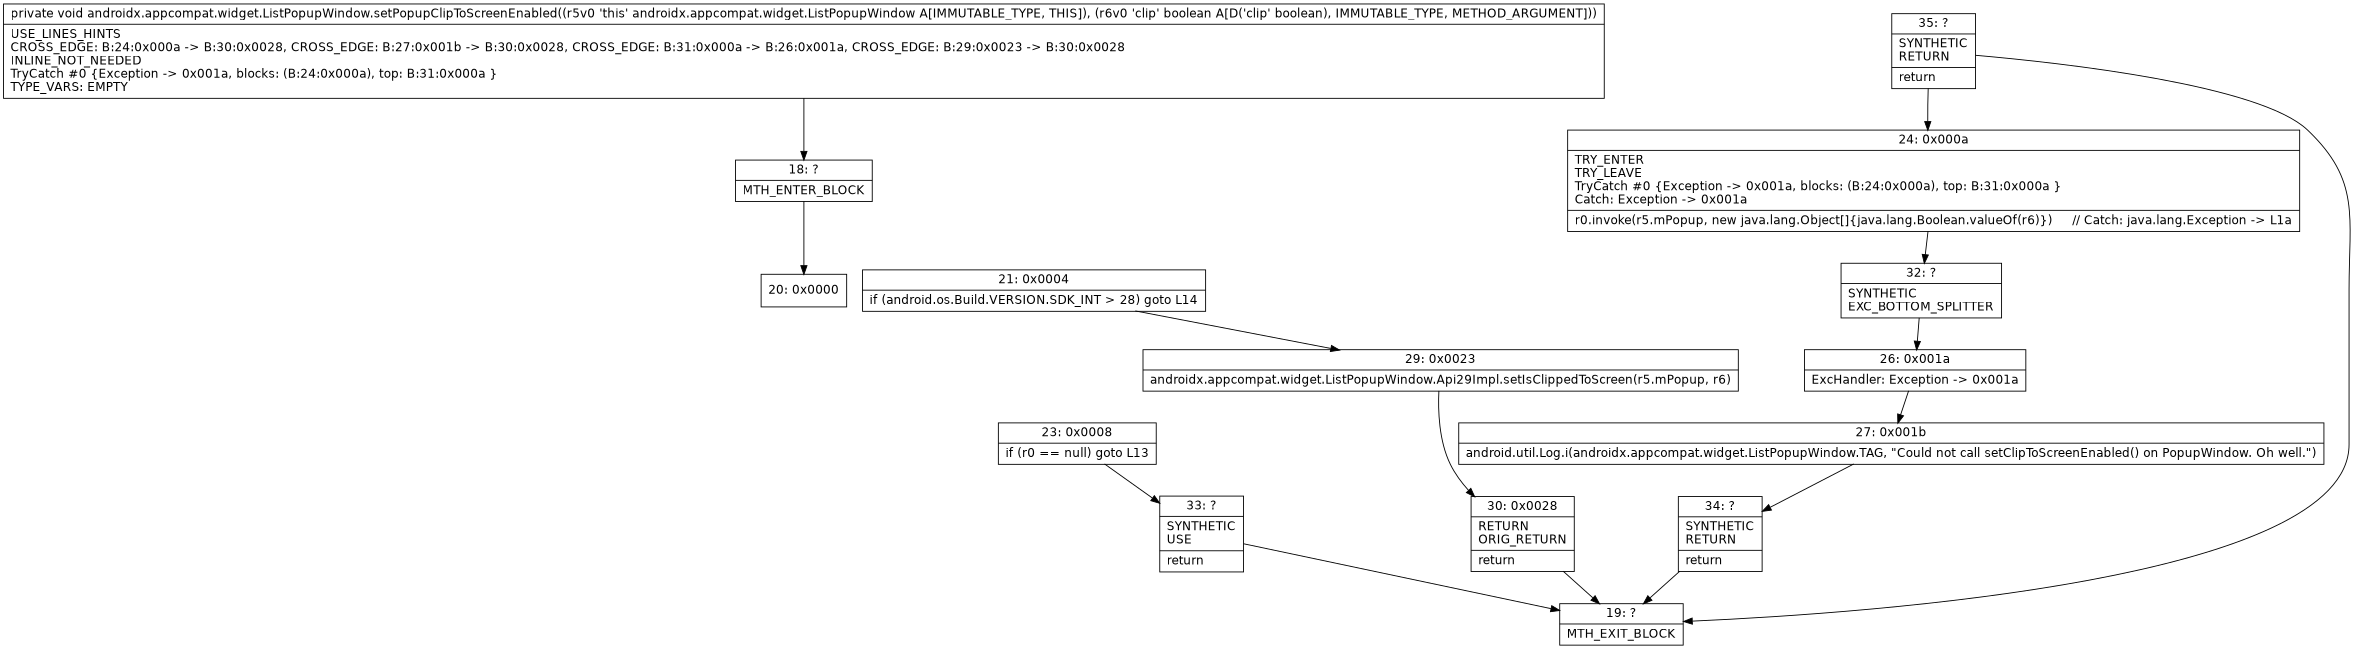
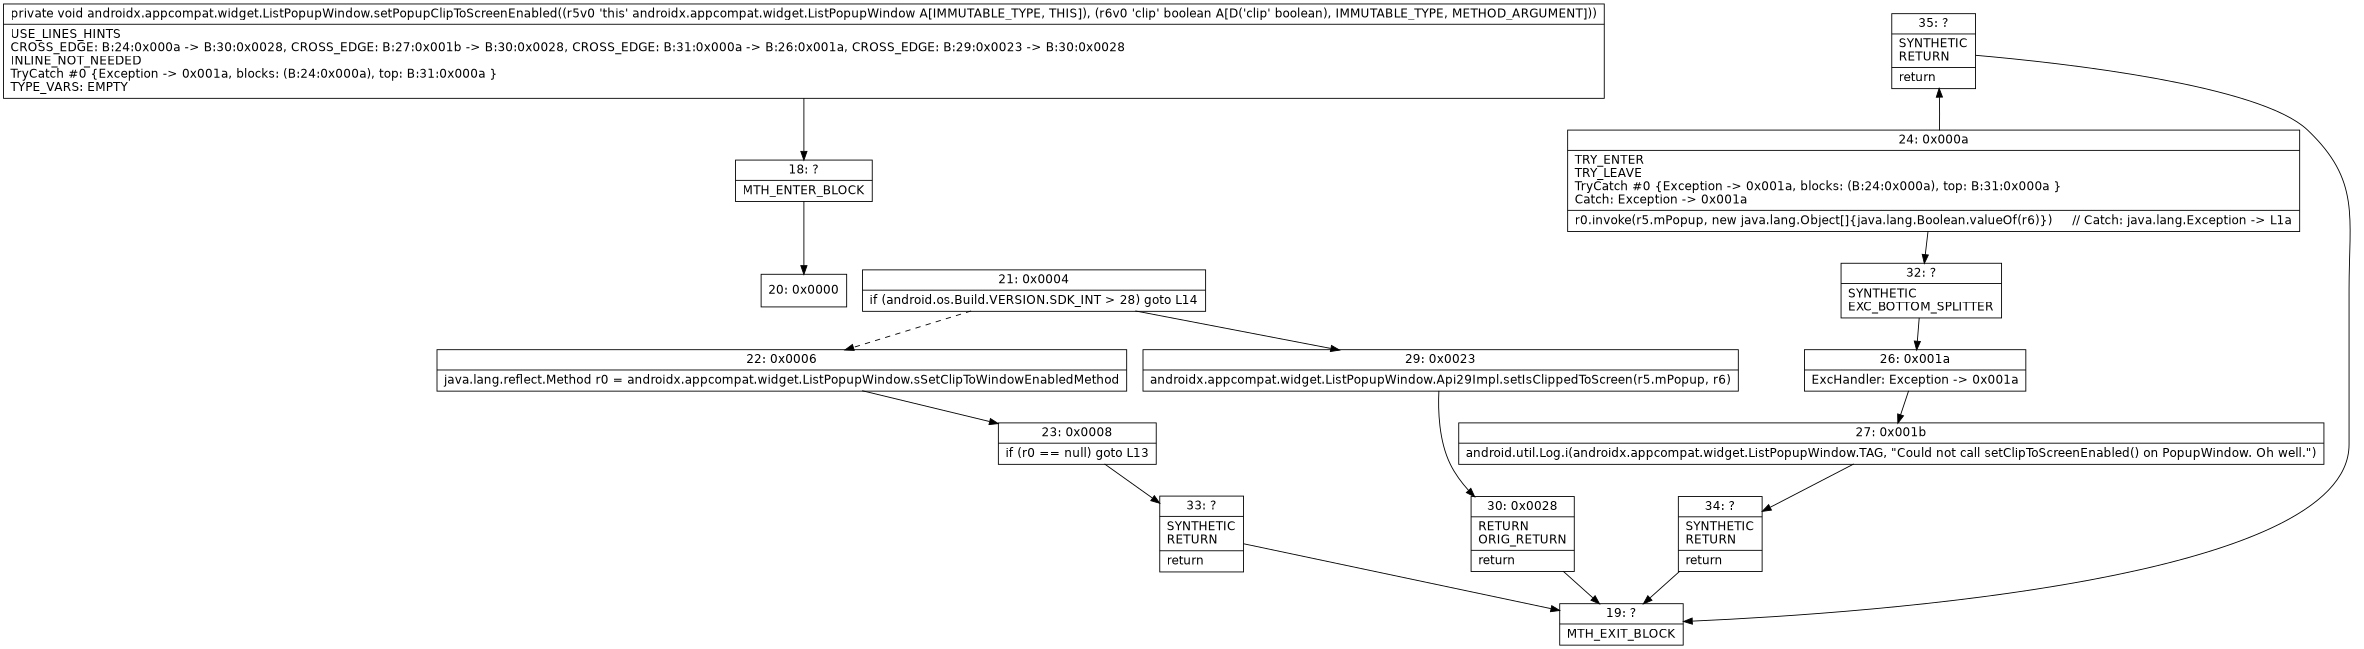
  digraph {
    fontname="DejaVu Sans"
    node [fontname="DejaVu Sans" shape=record]
    edge [fontname="DejaVu Sans"]
    n1 [label="{18\:\ ?|MTH_ENTER_BLOCK\l}"]
    n2 [label="{20\:\ 0x0000}"]
    n3 [label="{21\:\ 0x0004|if (android.os.Build.VERSION.SDK_INT \> 28) goto L14\l}"]
+   n4 [label="{22\:\ 0x0006|java.lang.reflect.Method r0 = androidx.appcompat.widget.ListPopupWindow.sSetClipToWindowEnabledMethod\l}"]
    n5 [label="{29\:\ 0x0023|androidx.appcompat.widget.ListPopupWindow.Api29Impl.setIsClippedToScreen(r5.mPopup, r6)\l}"]
    n6 [label="{23\:\ 0x0008|if (r0 == null) goto L13\l}"]
    n7 [label="{30\:\ 0x0028|RETURN\lORIG_RETURN\l|return\l}"]
-   n8 [label="{33\:\ ?|SYNTHETIC\lUSE\l|return\l}"]
+   n8 [label="{33\:\ ?|SYNTHETIC\lRETURN\l|return\l}"]
    n9 [label="{19\:\ ?|MTH_EXIT_BLOCK\l}"]
    n10 [label="{24\:\ 0x000a|TRY_ENTER\lTRY_LEAVE\lTryCatch #0 \{Exception \-\> 0x001a, blocks: (B:24:0x000a), top: B:31:0x000a \}\lCatch: Exception \-\> 0x001a\l|r0.invoke(r5.mPopup, new java.lang.Object[]\{java.lang.Boolean.valueOf(r6)\})     \/\/ Catch: java.lang.Exception \-\> L1a\l}"]
    n11 [label="{32\:\ ?|SYNTHETIC\lEXC_BOTTOM_SPLITTER\l}"]
    n12 [label="{35\:\ ?|SYNTHETIC\lRETURN\l|return\l}"]
    n13 [label="{26\:\ 0x001a|ExcHandler: Exception \-\> 0x001a\l}"]
    n14 [label="{27\:\ 0x001b|android.util.Log.i(androidx.appcompat.widget.ListPopupWindow.TAG, \"Could not call setClipToScreenEnabled() on PopupWindow. Oh well.\")\l}"]
    n15 [label="{34\:\ ?|SYNTHETIC\lRETURN\l|return\l}"]
    n16 [label="{private void androidx.appcompat.widget.ListPopupWindow.setPopupClipToScreenEnabled((r5v0 'this' androidx.appcompat.widget.ListPopupWindow A[IMMUTABLE_TYPE, THIS]), (r6v0 'clip' boolean A[D('clip' boolean), IMMUTABLE_TYPE, METHOD_ARGUMENT]))  | USE_LINES_HINTS\lCROSS_EDGE: B:24:0x000a \-\> B:30:0x0028, CROSS_EDGE: B:27:0x001b \-\> B:30:0x0028, CROSS_EDGE: B:31:0x000a \-\> B:26:0x001a, CROSS_EDGE: B:29:0x0023 \-\> B:30:0x0028\lINLINE_NOT_NEEDED\lTryCatch #0 \{Exception \-\> 0x001a, blocks: (B:24:0x000a), top: B:31:0x000a \}\lTYPE_VARS: EMPTY\l}"]
    n1 -> n2
+   n3 -> n4 [style=dashed]
    n3 -> n5
+   n4 -> n6
    n5 -> n7
    n6 -> n8
    n7 -> n9
    n8 -> n9
    n10 -> n11
-   n12 -> n10
+   n10 -> n12
    n11 -> n13
    n12 -> n9
    n13 -> n14
    n14 -> n15
    n15 -> n9
    n16 -> n1
  }
